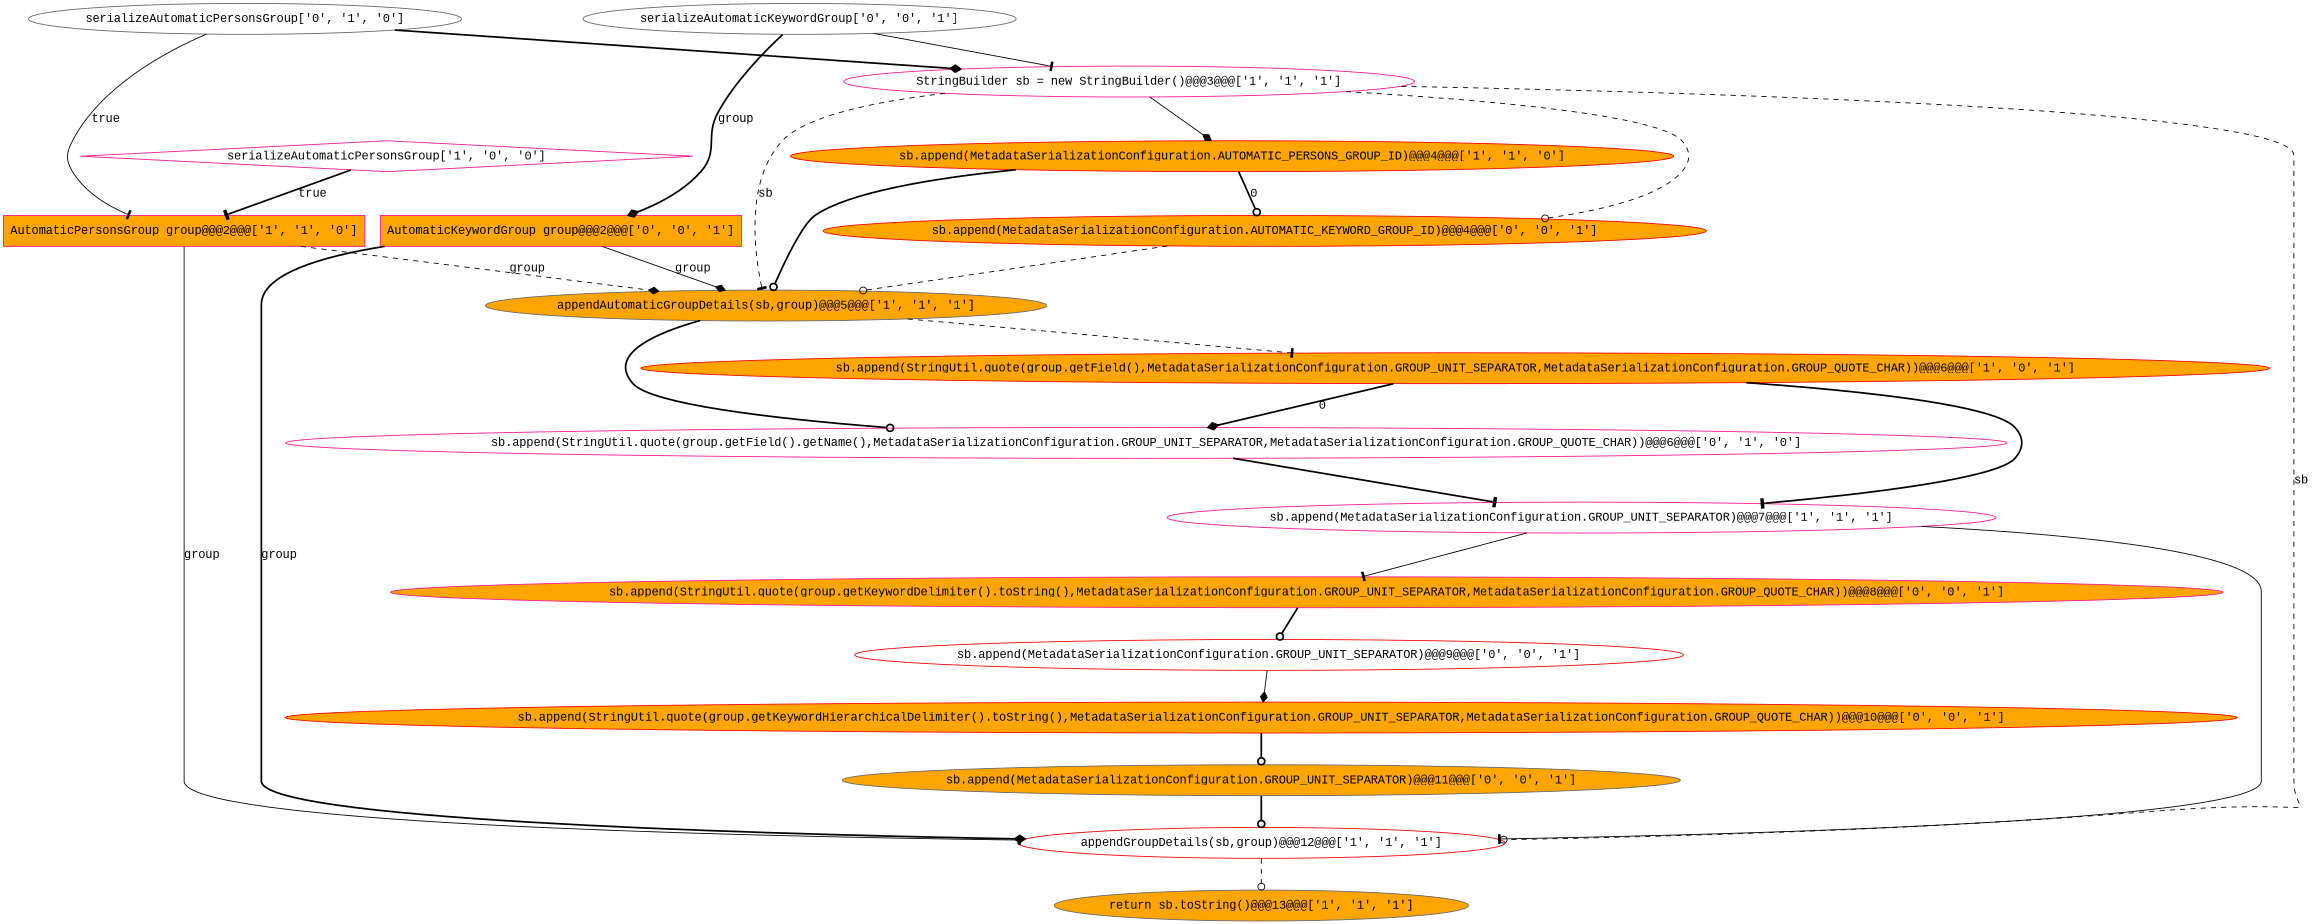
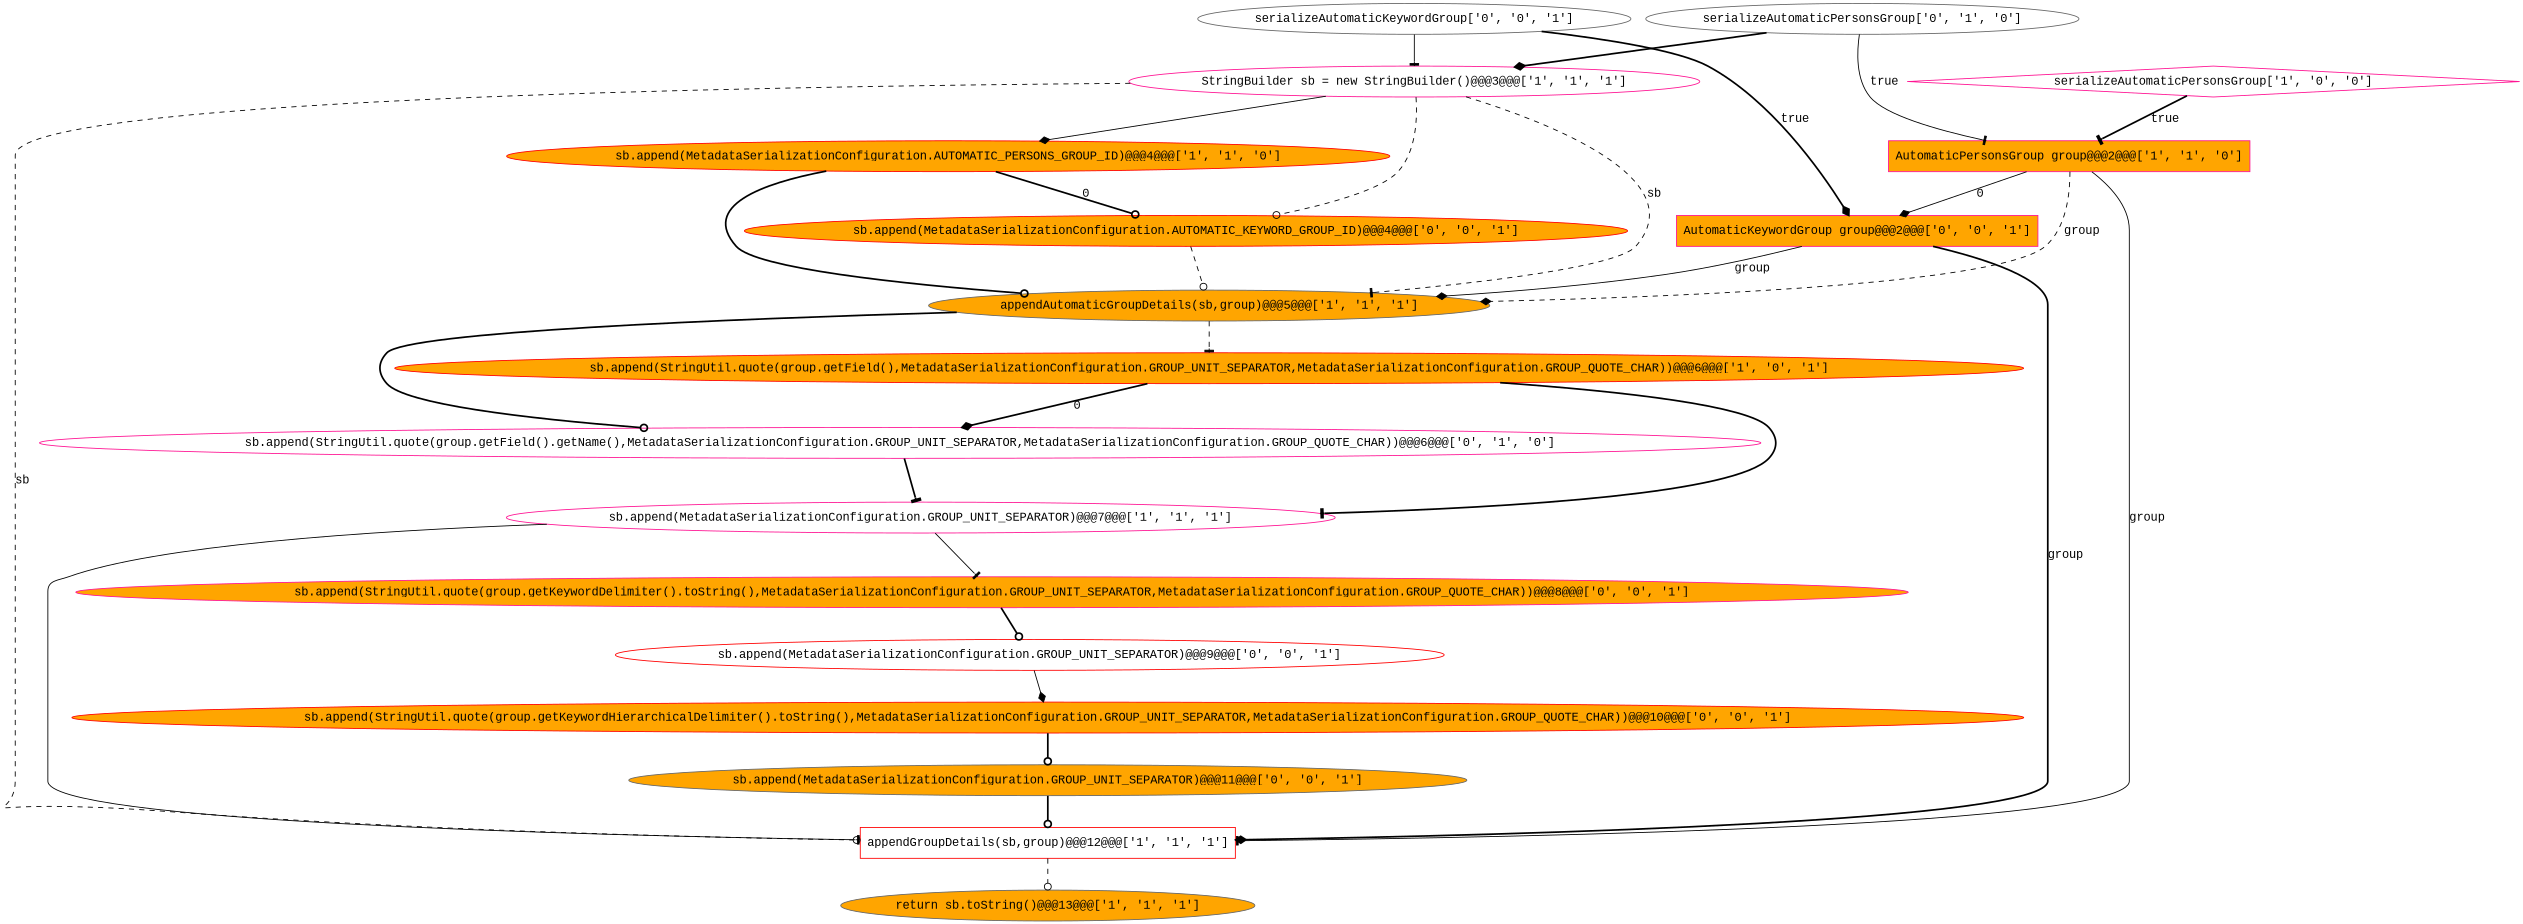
  digraph {
    fontname="Liberation Mono"
    node [color=deeppink fillcolor=orange fontname="Liberation Mono" shape=ellipse style=filled]
    edge [arrowhead=odot fontname="Liberation Mono" style=bold]
    n1 [label="sb.append(StringUtil.quote(group.getKeywordDelimiter().toString(),MetadataSerializationConfiguration.GROUP_UNIT_SEPARATOR,MetadataSerializationConfiguration.GROUP_QUOTE_CHAR))@@@8@@@['0', '0', '1']"]
    n2 [color=red fillcolor=white label="sb.append(MetadataSerializationConfiguration.GROUP_UNIT_SEPARATOR)@@@9@@@['0', '0', '1']"]
    n3 [color=red label="sb.append(StringUtil.quote(group.getKeywordHierarchicalDelimiter().toString(),MetadataSerializationConfiguration.GROUP_UNIT_SEPARATOR,MetadataSerializationConfiguration.GROUP_QUOTE_CHAR))@@@10@@@['0', '0', '1']"]
    n4 [fillcolor=white label="sb.append(MetadataSerializationConfiguration.GROUP_UNIT_SEPARATOR)@@@7@@@['1', '1', '1']"]
-   n5 [color=red fillcolor=white label="appendGroupDetails(sb,group)@@@12@@@['1', '1', '1']"]
+   n5 [color=red fillcolor=white label="appendGroupDetails(sb,group)@@@12@@@['1', '1', '1']" shape=box]
    n6 [color=gray40 label="return sb.toString()@@@13@@@['1', '1', '1']"]
    n7 [label="AutomaticPersonsGroup group@@@2@@@['1', '1', '0']" shape=box]
    n8 [label="AutomaticKeywordGroup group@@@2@@@['0', '0', '1']" shape=box]
    n9 [color=gray40 label="appendAutomaticGroupDetails(sb,group)@@@5@@@['1', '1', '1']"]
    n10 [fillcolor=white label="sb.append(StringUtil.quote(group.getField().getName(),MetadataSerializationConfiguration.GROUP_UNIT_SEPARATOR,MetadataSerializationConfiguration.GROUP_QUOTE_CHAR))@@@6@@@['0', '1', '0']"]
    n11 [color=red label="sb.append(StringUtil.quote(group.getField(),MetadataSerializationConfiguration.GROUP_UNIT_SEPARATOR,MetadataSerializationConfiguration.GROUP_QUOTE_CHAR))@@@6@@@['1', '0', '1']"]
    n12 [fillcolor=white label="StringBuilder sb = new StringBuilder()@@@3@@@['1', '1', '1']"]
    n13 [color=red label="sb.append(MetadataSerializationConfiguration.AUTOMATIC_PERSONS_GROUP_ID)@@@4@@@['1', '1', '0']"]
    n14 [color=red label="sb.append(MetadataSerializationConfiguration.AUTOMATIC_KEYWORD_GROUP_ID)@@@4@@@['0', '0', '1']"]
    n15 [color=gray40 fillcolor=white label="serializeAutomaticKeywordGroup['0', '0', '1']"]
    n16 [color=gray40 label="sb.append(MetadataSerializationConfiguration.GROUP_UNIT_SEPARATOR)@@@11@@@['0', '0', '1']"]
    n17 [color=gray40 fillcolor=white label="serializeAutomaticPersonsGroup['0', '1', '0']"]
    n18 [fillcolor=white label="serializeAutomaticPersonsGroup['1', '0', '0']" shape=diamond]
    n1 -> n2
    n2 -> n3 [arrowhead=diamond style=solid]
    n3 -> n16
    n4 -> n1 [arrowhead=tee style=solid]
    n4 -> n5 [arrowhead=tee style=solid]
    n5 -> n6 [style=dashed]
    n7 -> n5 [arrowhead=tee label=group style=solid]
+   n7 -> n8 [arrowhead=diamond label=0 style=solid]
    n7 -> n9 [arrowhead=diamond label=group style=dashed]
    n8 -> n5 [arrowhead=diamond label=group]
    n8 -> n9 [arrowhead=diamond label=group style=solid]
    n9 -> n10
    n9 -> n11 [arrowhead=tee style=dashed]
    n10 -> n4 [arrowhead=tee]
    n11 -> n4 [arrowhead=tee]
    n11 -> n10 [arrowhead=diamond label=0]
    n12 -> n5 [label=sb style=dashed]
    n12 -> n9 [arrowhead=tee label=sb style=dashed]
    n12 -> n13 [arrowhead=diamond style=solid]
    n12 -> n14 [style=dashed]
    n13 -> n9
    n13 -> n14 [label=0]
    n14 -> n9 [style=dashed]
-   n15 -> n8 [arrowhead=diamond label=group]
+   n15 -> n8 [arrowhead=diamond label=true]
    n15 -> n12 [arrowhead=tee style=solid]
    n16 -> n5
    n17 -> n7 [arrowhead=tee label=true style=solid]
    n17 -> n12 [arrowhead=diamond]
    n18 -> n7 [arrowhead=tee label=true]
  }
